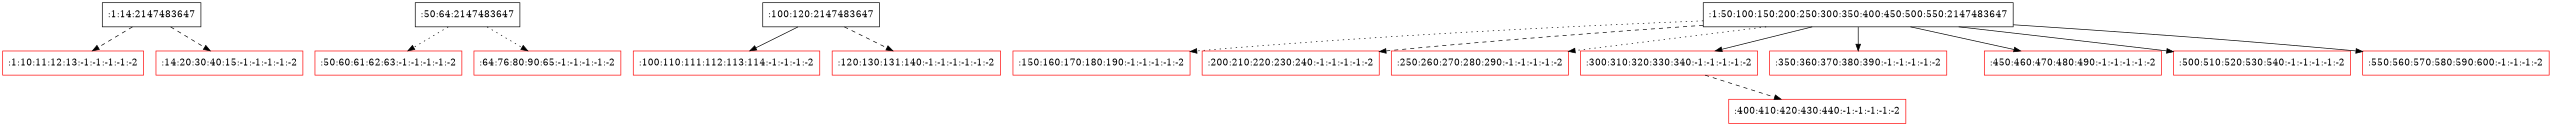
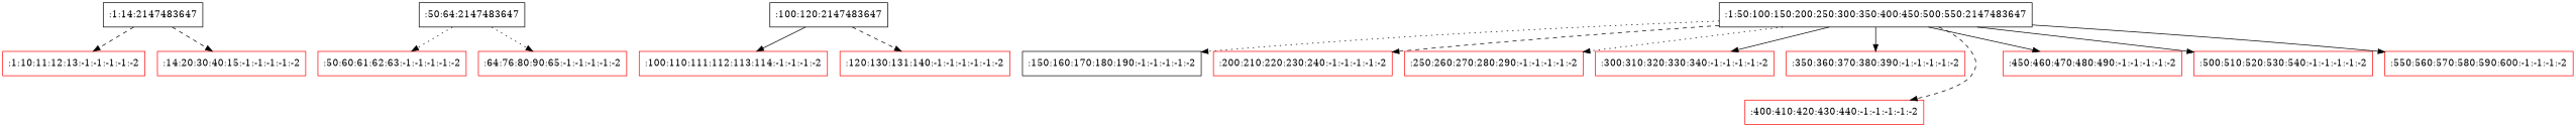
  digraph {
    node [shape=box color=red]
    edge [style=solid]
    n1 [label=":1:14:2147483647" color=""]
    n2 [label=":1:10:11:12:13:-1:-1:-1:-1:-2"]
    n3 [label=":14:20:30:40:15:-1:-1:-1:-1:-2"]
    n4 [label=":50:64:2147483647" color=""]
    n5 [label=":50:60:61:62:63:-1:-1:-1:-1:-2"]
    n6 [label=":64:76:80:90:65:-1:-1:-1:-1:-2"]
    n7 [label=":100:120:2147483647" color=""]
    n8 [label=":100:110:111:112:113:114:-1:-1:-1:-2"]
    n9 [label=":120:130:131:140:-1:-1:-1:-1:-1:-2"]
    n10 [label=":1:50:100:150:200:250:300:350:400:450:500:550:2147483647" color=""]
-   n11 [label=":150:160:170:180:190:-1:-1:-1:-1:-2"]
+   n11 [color=black label=":150:160:170:180:190:-1:-1:-1:-1:-2"]
    n12 [label=":200:210:220:230:240:-1:-1:-1:-1:-2"]
    n13 [label=":250:260:270:280:290:-1:-1:-1:-1:-2"]
    n14 [label=":300:310:320:330:340:-1:-1:-1:-1:-2"]
    n15 [label=":350:360:370:380:390:-1:-1:-1:-1:-2"]
    n16 [label=":400:410:420:430:440:-1:-1:-1:-1:-2"]
    n17 [label=":450:460:470:480:490:-1:-1:-1:-1:-2"]
    n18 [label=":500:510:520:530:540:-1:-1:-1:-1:-2"]
    n19 [label=":550:560:570:580:590:600:-1:-1:-1:-2"]
    n1 -> n2 [style=dashed]
    n1 -> n3 [style=dashed]
    n4 -> n5 [style=dotted]
    n4 -> n6 [style=dotted]
    n7 -> n8
    n7 -> n9 [style=dashed]
    n10 -> n11 [style=dotted]
    n10 -> n12 [style=dashed]
    n10 -> n13 [style=dotted]
    n10 -> n14
    n10 -> n15
-   n14 -> n16 [style=dashed]
+   n10 -> n16 [style=dashed]
    n10 -> n17
    n10 -> n18
    n10 -> n19
  }
